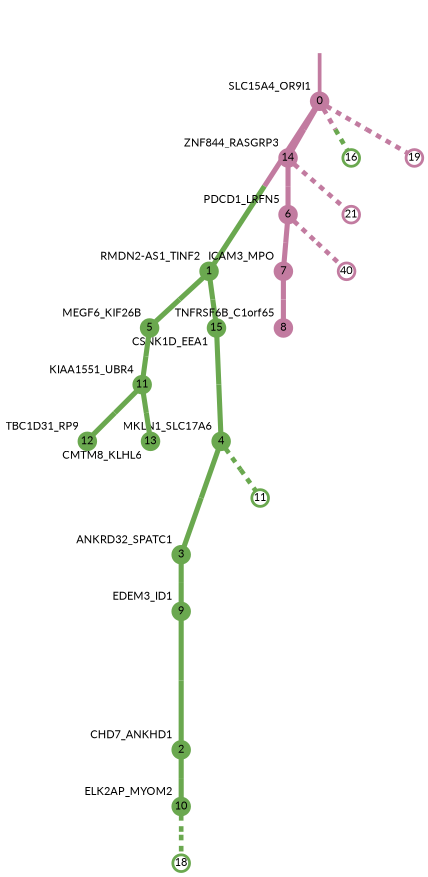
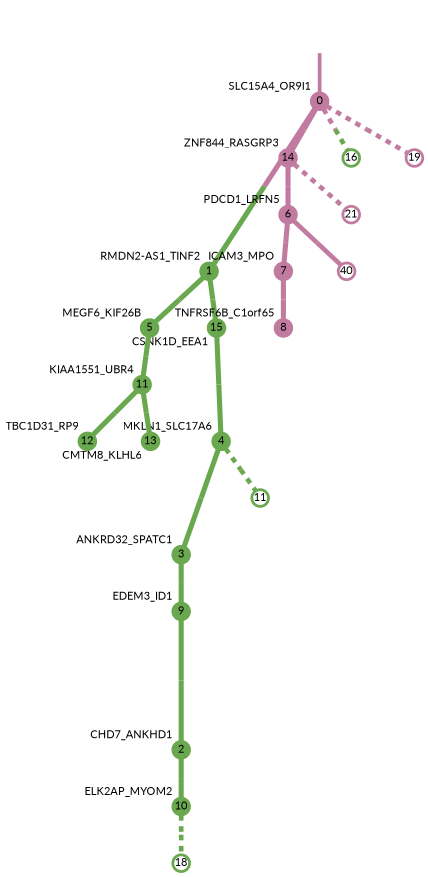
  strict digraph {
    forcelabels=true
    nodesep=0.7
    rankdir=TB
    ranksep=0.6
    splines=false
    node [color="#6aa84fff" fillcolor="#6aa84fff" fixedsize=true fontname=Lato fontsize="12pt" penwidth=3 shape=circle style=filled]
    edge [arrowsize=0 color="#6aa84fff;0.5:#6aa84fff" minlen=1.045871615409851 penwidth=5.5 style=solid]
    0 [color="#c27ba0ff" fillcolor="#c27ba0ff" height=0.25 xlabel=SLC15A4_OR9I1]
    1 [height=0.25 xlabel="RMDN2-AS1_TINF2"]
    14 [color="#c27ba0ff" fillcolor="#c27ba0ff" height=0.25 xlabel=ZNF844_RASGRP3]
    16 [height=0.25 style=solid]
    19 [color="#c27ba0ff" fillcolor="#c27ba0ff" height=0.25 style=solid]
    5 [height=0.25 xlabel=MEGF6_KIF26B]
    15 [height=0.25 xlabel=CSNK1D_EEA1]
    6 [color="#c27ba0ff" fillcolor="#c27ba0ff" height=0.25 xlabel=PDCD1_LRFN5]
    21 [color="#c27ba0ff" fillcolor="#c27ba0ff" height=0.25 style=solid]
    11 [height=0.25 xlabel=KIAA1551_UBR4]
    4 [height=0.25 xlabel=MKLN1_SLC17A6]
    7 [color="#c27ba0ff" fillcolor="#c27ba0ff" height=0.25 xlabel=ICAM3_MPO]
    n13 [color="#c27ba0ff" fillcolor="#c27ba0ff" height=0.25 label=40 style=solid]
    12 [height=0.25 xlabel=TBC1D31_RP9]
    13 [height=0.25 xlabel=CMTM8_KLHL6]
    3 [height=0.25 xlabel=ANKRD32_SPATC1]
    n17 [height=0.25 label=11 style=solid]
    2 [height=0.25 xlabel=CHD7_ANKHD1]
    10 [height=0.25 xlabel=ELK2AP_MYOM2]
    18 [height=0.25 style=solid]
    9 [height=0.25 xlabel=EDEM3_ID1]
    8 [color="#c27ba0ff" fillcolor="#c27ba0ff" height=0.25 xlabel=TNFRSF6B_C1orf65]
    normal [style=invis xlabel=SLC15A4_OR9I1 color="" fillcolor="" fixedsize="" fontname="" fontsize="" shape=""]
    0 -> 1 [color="#c27ba0ff;0.5:#6aa84fff" minlen=3.0]
    0 -> 14 [color="#c27ba0ff;0.5:#c27ba0ff" minlen=1.1100916862487793]
    0 -> 16 [color="#c27ba0ff;0.5:#6aa84fff" penwidth=5 style=dashed]
    0 -> 19 [color="#c27ba0ff;0.5:#c27ba0ff" penwidth=5 style=dashed]
    1 -> 5 [minlen=1.4220184087753296]
    1 -> 15 [minlen=1.0917431116104126]
    14 -> 6 [color="#c27ba0ff;0.5:#c27ba0ff" minlen=1.4220184087753296]
    14 -> 21 [color="#c27ba0ff;0.5:#c27ba0ff" penwidth=5 style=dashed]
    5 -> 11 [minlen=1.2018349170684814]
    15 -> 4 [minlen=2.3761467933654785]
    6 -> 7 [color="#c27ba0ff;0.5:#c27ba0ff" minlen=1.4036697149276733]
-   6 -> n13 [color="#c27ba0ff;0.5:#c27ba0ff" penwidth=5 style=dashed]
+   6 -> n13 [color="#c27ba0ff;0.5:#c27ba0ff" penwidth=5]
    11 -> 12 [minlen=1.1467889547348022]
    11 -> 13 [minlen=1.1284403800964355]
    4 -> 3 [minlen=2.486238479614258]
    4 -> n17 [penwidth=5 style=dashed]
    7 -> 8 [color="#c27ba0ff;0.5:#c27ba0ff" minlen=1.4036697149276733]
    3 -> 9 [minlen=1.293578028678894]
    2 -> 10 [minlen=1.2201834917068481]
    10 -> 18 [penwidth=5 style=dashed]
    9 -> 2 [minlen=3.0]
    normal -> 0 [color="#c27ba0ff" penwidth=4 minlen=""]
  }
